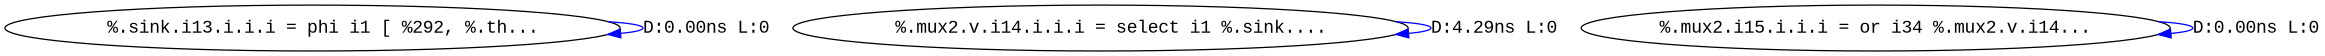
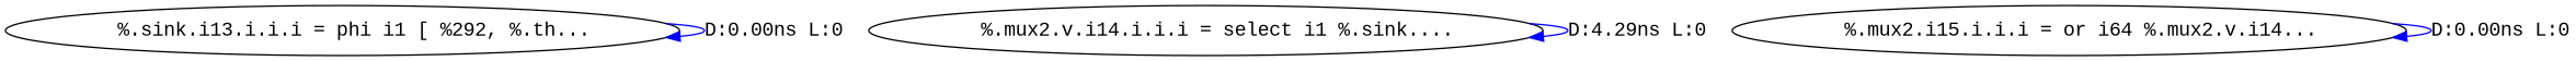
  digraph {
    fontname="Liberation Mono"
    node [fontname="Liberation Mono"]
    edge [color=blue fontname="Liberation Mono"]
    n1 [label="  %.sink.i13.i.i.i = phi i1 [ %292, %.th..."]
    n2 [label="  %.mux2.v.i14.i.i.i = select i1 %.sink...."]
-   n3 [label="%.mux2.i15.i.i.i = or i34 %.mux2.v.i14..."]
+   n3 [label="  %.mux2.i15.i.i.i = or i64 %.mux2.v.i14..."]
    n1 -> n1 [label="D:0.00ns L:0"]
    n2 -> n2 [label="D:4.29ns L:0"]
    n3 -> n3 [label="D:0.00ns L:0"]
  }
